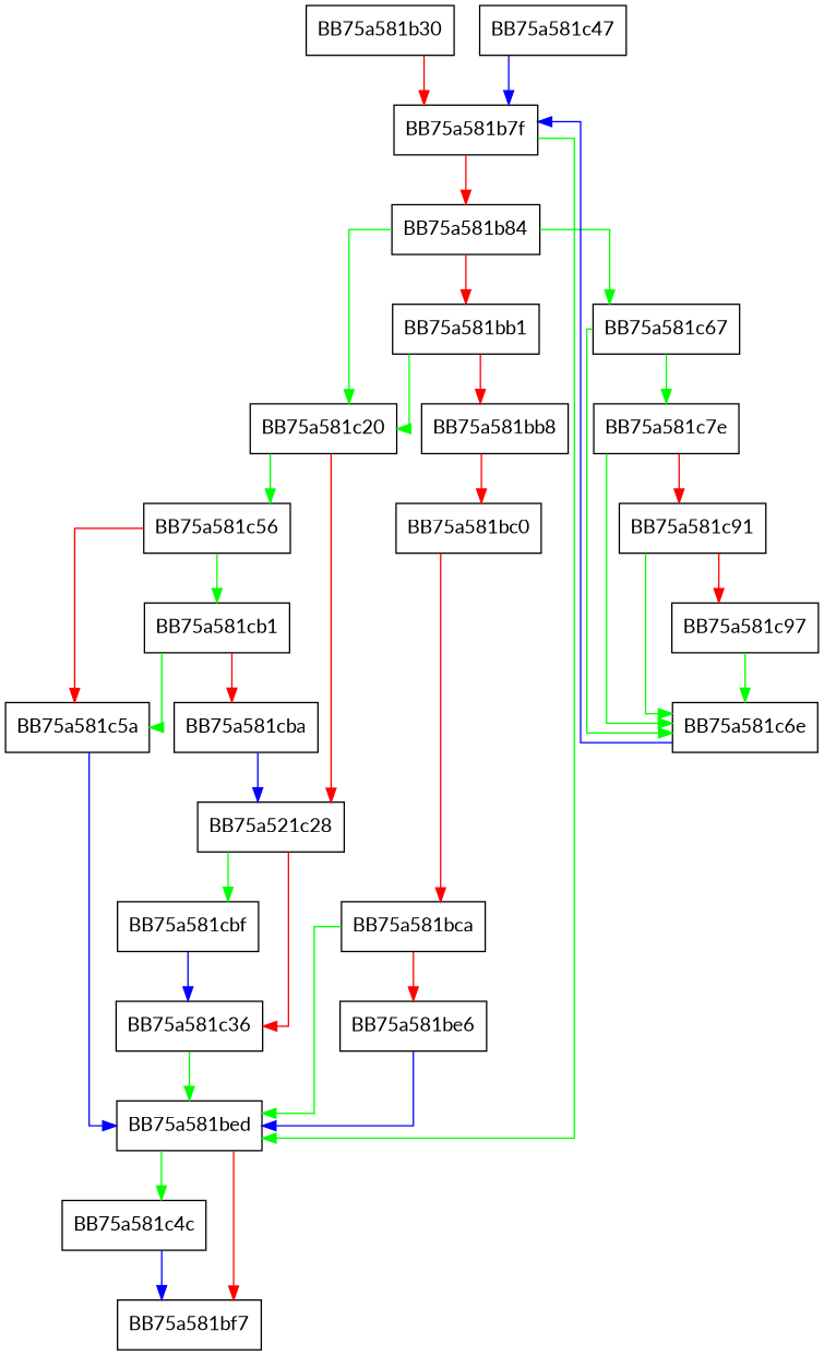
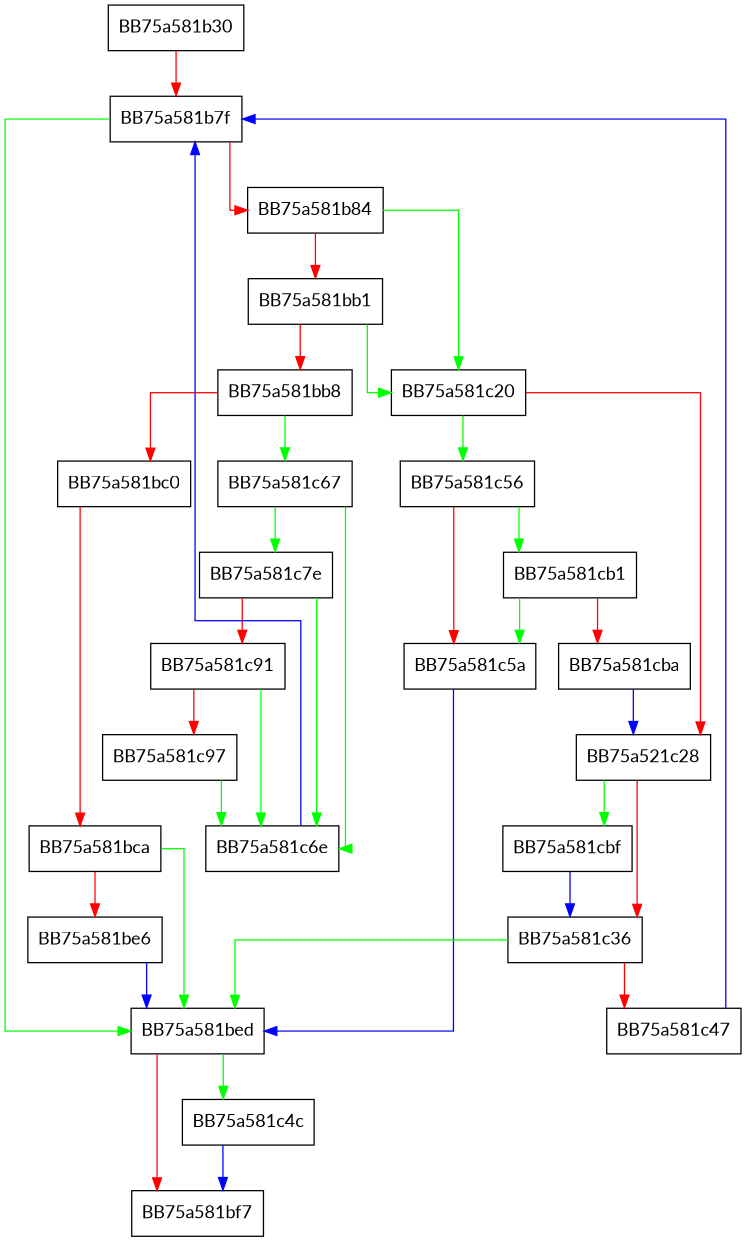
  digraph {
    fontname=Lato
    splines=ortho
    node [fontname=Lato shape=box]
    edge [color=green fontname=Lato]
    BB75a581b30
    BB75a581b7f
    BB75a581bed
    BB75a581b84
    BB75a581c4c
    BB75a581bf7
    BB75a581c20
    BB75a581bb1
    BB75a581c56
    n10 [label=BB75a521c28]
    BB75a581bb8
    BB75a581cb1
    BB75a581c5a
    BB75a581cbf
    BB75a581c36
    BB75a581c67
    BB75a581bc0
    BB75a581c7e
    BB75a581c6e
    BB75a581bca
    BB75a581c91
    BB75a581be6
    BB75a581c97
    BB75a581cba
    BB75a581c47
    BB75a581b30 -> BB75a581b7f [color=red]
    BB75a581b7f -> BB75a581bed
    BB75a581b7f -> BB75a581b84 [color=red]
    BB75a581bed -> BB75a581c4c
    BB75a581bed -> BB75a581bf7 [color=red]
    BB75a581b84 -> BB75a581c20
    BB75a581b84 -> BB75a581bb1 [color=red]
    BB75a581c4c -> BB75a581bf7 [color=blue]
    BB75a581c20 -> BB75a581c56
    BB75a581c20 -> n10 [color=red]
    BB75a581bb1 -> BB75a581c20
    BB75a581bb1 -> BB75a581bb8 [color=red]
    BB75a581c56 -> BB75a581cb1
    BB75a581c56 -> BB75a581c5a [color=red]
    n10 -> BB75a581cbf
    n10 -> BB75a581c36 [color=red]
-   BB75a581b84 -> BB75a581c67
+   BB75a581bb8 -> BB75a581c67
    BB75a581bb8 -> BB75a581bc0 [color=red]
    BB75a581cb1 -> BB75a581c5a
    BB75a581cb1 -> BB75a581cba [color=red]
    BB75a581c5a -> BB75a581bed [color=blue]
    BB75a581cbf -> BB75a581c36 [color=blue]
    BB75a581c36 -> BB75a581bed
+   BB75a581c36 -> BB75a581c47 [color=red]
    BB75a581c67 -> BB75a581c7e
    BB75a581c67 -> BB75a581c6e
    BB75a581bc0 -> BB75a581bca [color=red]
    BB75a581c7e -> BB75a581c6e
    BB75a581c7e -> BB75a581c91 [color=red]
    BB75a581c6e -> BB75a581b7f [color=blue]
    BB75a581bca -> BB75a581bed
    BB75a581bca -> BB75a581be6 [color=red]
    BB75a581c91 -> BB75a581c6e
    BB75a581c91 -> BB75a581c97 [color=red]
    BB75a581be6 -> BB75a581bed [color=blue]
    BB75a581c97 -> BB75a581c6e
    BB75a581cba -> n10 [color=blue]
    BB75a581c47 -> BB75a581b7f [color=blue]
  }
